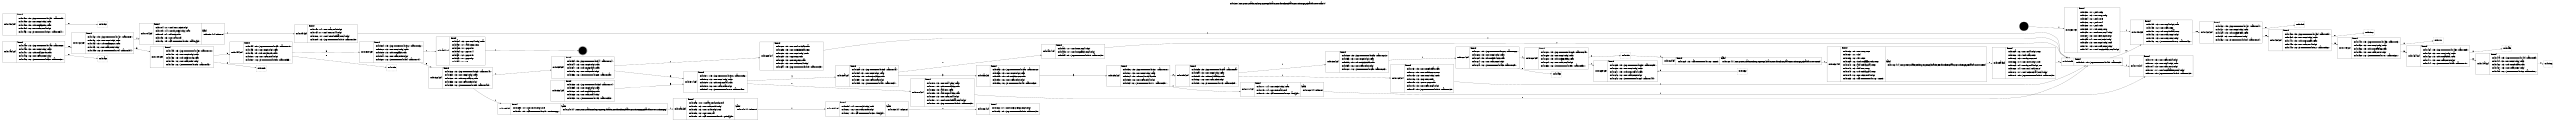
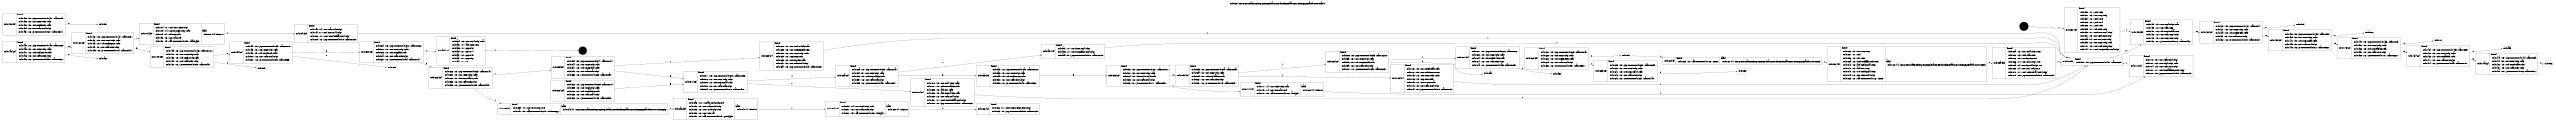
  digraph {
    label="0x4013e0 (/mnt/c/Users/mathe/Desktop/tcc/POCII/binaries/extr_linuxfsext2balloc.c_rsv_is_empty_Final-ollvm.out::main(0))"
    labelloc=t
    rankdir=LR
    node [shape=record]
    Entry [fillcolor=black height=0.3 shape=circle style=filled width=0.3]
    n2 [label="{\n     0x4013e0 [43]\l\n     | [instrs]\l\n     &nbsp;&nbsp;0x4013e0 \<+1\>: push %rbp\l\n     &nbsp;&nbsp;0x4013e1 \<+3\>: mov %rsp,%rbp\l\n     &nbsp;&nbsp;0x4013e4 \<+2\>: push %r15\l\n     &nbsp;&nbsp;0x4013e6 \<+2\>: push %r14\l\n     &nbsp;&nbsp;0x4013e8 \<+1\>: push %rbx\l\n     &nbsp;&nbsp;0x4013e9 \<+7\>: sub $0xc8,%rsp\l\n     &nbsp;&nbsp;0x4013f0 \<+7\>: movl $0x0,-0x24(%rbp)\l\n     &nbsp;&nbsp;0x4013f7 \<+3\>: mov %edi,-0x28(%rbp)\l\n     &nbsp;&nbsp;0x4013fa \<+4\>: mov %rsi,-0x30(%rbp)\l\n     &nbsp;&nbsp;0x4013fe \<+3\>: mov -0x28(%rbp),%edi\l\n     &nbsp;&nbsp;0x401401 \<+3\>: mov %edi,-0x20(%rbp)\l\n     &nbsp;&nbsp;0x401404 \<+7\>: movl $0x2321fca1,-0x64(%rbp)\l\n  }"]
    n3 [label="{\n     0x40140b [23]\l\n     | [instrs]\l\n     &nbsp;&nbsp;0x40140b \<+3\>: mov -0x64(%rbp),%eax\l\n     &nbsp;&nbsp;0x40140e \<+2\>: mov %eax,%ecx\l\n     &nbsp;&nbsp;0x401410 \<+6\>: sub $0x87b89baa,%ecx\l\n     &nbsp;&nbsp;0x401416 \<+3\>: mov %eax,-0x68(%rbp)\l\n     &nbsp;&nbsp;0x401419 \<+3\>: mov %ecx,-0x6c(%rbp)\l\n     &nbsp;&nbsp;0x40141c \<+6\>: je 0000000000401812 \<main+0x432\>\l\n  }"]
    n4 [label="{\n     0x401422 [22]\l\n     | [instrs]\l\n     &nbsp;&nbsp;0x401422 \<+5\>: jmp 0000000000401427 \<main+0x47\>\l\n     &nbsp;&nbsp;0x401427 \<+3\>: mov -0x68(%rbp),%eax\l\n     &nbsp;&nbsp;0x40142a \<+5\>: sub $0x93975df1,%eax\l\n     &nbsp;&nbsp;0x40142f \<+3\>: mov %eax,-0x70(%rbp)\l\n     &nbsp;&nbsp;0x401432 \<+6\>: je 0000000000401b0d \<main+0x72d\>\l\n  }"]
    n5 [label="{\n     0x401b0d\l\n  }" style=dashed]
    n6 [label="{\n     0x401438 [22]\l\n     | [instrs]\l\n     &nbsp;&nbsp;0x401438 \<+5\>: jmp 000000000040143d \<main+0x5d\>\l\n     &nbsp;&nbsp;0x40143d \<+3\>: mov -0x68(%rbp),%eax\l\n     &nbsp;&nbsp;0x401440 \<+5\>: sub $0xc1c2ccab,%eax\l\n     &nbsp;&nbsp;0x401445 \<+3\>: mov %eax,-0x74(%rbp)\l\n     &nbsp;&nbsp;0x401448 \<+6\>: je 0000000000401972 \<main+0x592\>\l\n  }"]
    n7 [label="{\n     0x401b19 [5]\l\n     | [instrs]\l\n     &nbsp;&nbsp;0x401b19 \<+5\>: jmp 000000000040140b \<main+0x2b\>\l\n  }"]
    n8 [label="{\n     0x401972\l\n  }" style=dashed]
    n9 [label="{\n     0x40144e [22]\l\n     | [instrs]\l\n     &nbsp;&nbsp;0x40144e \<+5\>: jmp 0000000000401453 \<main+0x73\>\l\n     &nbsp;&nbsp;0x401453 \<+3\>: mov -0x68(%rbp),%eax\l\n     &nbsp;&nbsp;0x401456 \<+5\>: sub $0xc79a9436,%eax\l\n     &nbsp;&nbsp;0x40145b \<+3\>: mov %eax,-0x78(%rbp)\l\n     &nbsp;&nbsp;0x40145e \<+6\>: je 0000000000401701 \<main+0x321\>\l\n  }"]
    Exit [fillcolor=black height=0.3 peripheries=2 shape=circle style=filled width=0.3]
    n11 [label="{\n     0x401701\l\n  }" style=dashed]
    n12 [label="{\n     0x401464 [22]\l\n     | [instrs]\l\n     &nbsp;&nbsp;0x401464 \<+5\>: jmp 0000000000401469 \<main+0x89\>\l\n     &nbsp;&nbsp;0x401469 \<+3\>: mov -0x68(%rbp),%eax\l\n     &nbsp;&nbsp;0x40146c \<+5\>: sub $0xcbaebbf1,%eax\l\n     &nbsp;&nbsp;0x401471 \<+3\>: mov %eax,-0x7c(%rbp)\l\n     &nbsp;&nbsp;0x401474 \<+6\>: je 0000000000401af5 \<main+0x715\>\l\n  }"]
    n13 [label="{\n     0x4018cc [12]\l\n     | [instrs]\l\n     &nbsp;&nbsp;0x4018cc \<+7\>: movl $0x31c45dc2,-0x64(%rbp)\l\n     &nbsp;&nbsp;0x4018d3 \<+5\>: jmp 0000000000401b19 \<main+0x739\>\l\n  }"]
    n14 [label="{\n     0x401af5\l\n  }" style=dashed]
    n15 [label="{\n     0x40147a [22]\l\n     | [instrs]\l\n     &nbsp;&nbsp;0x40147a \<+5\>: jmp 000000000040147f \<main+0x9f\>\l\n     &nbsp;&nbsp;0x40147f \<+3\>: mov -0x68(%rbp),%eax\l\n     &nbsp;&nbsp;0x401482 \<+5\>: sub $0xeeb15fa0,%eax\l\n     &nbsp;&nbsp;0x401487 \<+3\>: mov %eax,-0x80(%rbp)\l\n     &nbsp;&nbsp;0x40148a \<+6\>: je 00000000004019cc \<main+0x5ec\>\l\n  }"]
    n16 [label="{\n     0x4018bd [15]\l\n     | [instrs]\l\n     &nbsp;&nbsp;0x4018bd \<+4\>: mov -0x40(%rbp),%rdi\l\n     &nbsp;&nbsp;0x4018c1 \<+6\>: mov %eax,-0xd8(%rbp)\l\n     &nbsp;&nbsp;0x4018c7 \<+5\>: call 0000000000401030 \<free@plt\>\l\n     | [calls]\l\n     &nbsp;&nbsp;0x401030 \{1\} (unknown)\l\n  }"]
    n17 [label="{\n     0x4019cc\l\n  }" style=dashed]
    n18 [label="{\n     0x4018a6 [23]\l\n     | [instrs]\l\n     &nbsp;&nbsp;0x4018a6 \<+10\>: movabs $0x4020d6,%rdi\l\n     &nbsp;&nbsp;0x4018b0 \<+3\>: mov %eax,-0x48(%rbp)\l\n     &nbsp;&nbsp;0x4018b3 \<+3\>: mov -0x48(%rbp),%esi\l\n     &nbsp;&nbsp;0x4018b6 \<+2\>: mov $0x0,%al\l\n     &nbsp;&nbsp;0x4018b8 \<+5\>: call 0000000000401040 \<printf@plt\>\l\n     | [calls]\l\n     &nbsp;&nbsp;0x401040 \{1\} (unknown)\l\n  }"]
    n19 [label="{\n     0x401490 [25]\l\n     | [instrs]\l\n     &nbsp;&nbsp;0x401490 \<+5\>: jmp 0000000000401495 \<main+0xb5\>\l\n     &nbsp;&nbsp;0x401495 \<+3\>: mov -0x68(%rbp),%eax\l\n     &nbsp;&nbsp;0x401498 \<+5\>: sub $0xef632ec0,%eax\l\n     &nbsp;&nbsp;0x40149d \<+6\>: mov %eax,-0x84(%rbp)\l\n     &nbsp;&nbsp;0x4014a3 \<+6\>: je 0000000000401921 \<main+0x541\>\l\n  }"]
    n20 [label="{\n     0x401921\l\n  }" style=dashed]
    n21 [label="{\n     0x40185a [36]\l\n     | [instrs]\l\n     &nbsp;&nbsp;0x40185a \<+6\>: mov -0xd4(%rbp),%ecx\l\n     &nbsp;&nbsp;0x401860 \<+3\>: imul %eax,%ecx\l\n     &nbsp;&nbsp;0x401863 \<+3\>: movslq %ecx,%rsi\l\n     &nbsp;&nbsp;0x401866 \<+4\>: mov -0x40(%rbp),%rdi\l\n     &nbsp;&nbsp;0x40186a \<+4\>: movslq -0x44(%rbp),%r8\l\n     &nbsp;&nbsp;0x40186e \<+4\>: mov %rsi,(%rdi,%r8,8)\l\n     &nbsp;&nbsp;0x401872 \<+7\>: movl $0x318ce4a4,-0x64(%rbp)\l\n     &nbsp;&nbsp;0x401879 \<+5\>: jmp 0000000000401b19 \<main+0x739\>\l\n  }"]
    n22 [label="{\n     0x4014a9 [25]\l\n     | [instrs]\l\n     &nbsp;&nbsp;0x4014a9 \<+5\>: jmp 00000000004014ae \<main+0xce\>\l\n     &nbsp;&nbsp;0x4014ae \<+3\>: mov -0x68(%rbp),%eax\l\n     &nbsp;&nbsp;0x4014b1 \<+5\>: sub $0xf423e7d0,%eax\l\n     &nbsp;&nbsp;0x4014b6 \<+6\>: mov %eax,-0x88(%rbp)\l\n     &nbsp;&nbsp;0x4014bc \<+6\>: je 0000000000401a30 \<main+0x650\>\l\n  }"]
    n23 [label="{\n     0x401a30\l\n  }" style=dashed]
    n24 [label="{\n     0x4014c2 [25]\l\n     | [instrs]\l\n     &nbsp;&nbsp;0x4014c2 \<+5\>: jmp 00000000004014c7 \<main+0xe7\>\l\n     &nbsp;&nbsp;0x4014c7 \<+3\>: mov -0x68(%rbp),%eax\l\n     &nbsp;&nbsp;0x4014ca \<+5\>: sub $0xf556e610,%eax\l\n     &nbsp;&nbsp;0x4014cf \<+6\>: mov %eax,-0x8c(%rbp)\l\n     &nbsp;&nbsp;0x4014d5 \<+6\>: je 00000000004017e4 \<main+0x404\>\l\n  }"]
    n25 [label="{\n     0x401832 [40]\l\n     | [instrs]\l\n     &nbsp;&nbsp;0x401832 \<+5\>: mov $0x2,%ecx\l\n     &nbsp;&nbsp;0x401837 \<+1\>: cltd\l\n     &nbsp;&nbsp;0x401838 \<+2\>: idiv %ecx\l\n     &nbsp;&nbsp;0x40183a \<+6\>: imul $0xfffffffe,%edx,%ecx\l\n     &nbsp;&nbsp;0x401840 \<+6\>: add $0xf1f222a4,%ecx\l\n     &nbsp;&nbsp;0x401846 \<+3\>: add $0x1,%ecx\l\n     &nbsp;&nbsp;0x401849 \<+6\>: sub $0xf1f222a4,%ecx\l\n     &nbsp;&nbsp;0x40184f \<+6\>: mov %ecx,-0xd4(%rbp)\l\n     &nbsp;&nbsp;0x401855 \<+5\>: call 0000000000401160 \<next_i\>\l\n     | [calls]\l\n     &nbsp;&nbsp;0x401160 \{1\} (/mnt/c/Users/mathe/Desktop/tcc/POCII/binaries/extr_linuxfsext2balloc.c_rsv_is_empty_Final-ollvm.out::next_i)\l\n  }"]
    n26 [label="{\n     0x4017e4 [23]\l\n     | [instrs]\l\n     &nbsp;&nbsp;0x4017e4 \<+7\>: movl $0x1,-0x38(%rbp)\l\n     &nbsp;&nbsp;0x4017eb \<+4\>: movslq -0x38(%rbp),%rax\l\n     &nbsp;&nbsp;0x4017ef \<+4\>: shl $0x3,%rax\l\n     &nbsp;&nbsp;0x4017f3 \<+3\>: mov %rax,%rdi\l\n     &nbsp;&nbsp;0x4017f6 \<+5\>: call 0000000000401050 \<malloc@plt\>\l\n     | [calls]\l\n     &nbsp;&nbsp;0x401050 \{1\} (unknown)\l\n  }"]
    n27 [label="{\n     0x4014db [25]\l\n     | [instrs]\l\n     &nbsp;&nbsp;0x4014db \<+5\>: jmp 00000000004014e0 \<main+0x100\>\l\n     &nbsp;&nbsp;0x4014e0 \<+3\>: mov -0x68(%rbp),%eax\l\n     &nbsp;&nbsp;0x4014e3 \<+5\>: sub $0xf67001b6,%eax\l\n     &nbsp;&nbsp;0x4014e8 \<+6\>: mov %eax,-0x90(%rbp)\l\n     &nbsp;&nbsp;0x4014ee \<+6\>: je 00000000004018d8 \<main+0x4f8\>\l\n  }"]
    n28 [label="{\n     0x401652\l\n  }" style=dashed]
    n29 [label="{\n     0x4017fb [23]\l\n     | [instrs]\l\n     &nbsp;&nbsp;0x4017fb \<+4\>: mov %rax,-0x40(%rbp)\l\n     &nbsp;&nbsp;0x4017ff \<+7\>: movl $0x0,-0x44(%rbp)\l\n     &nbsp;&nbsp;0x401806 \<+7\>: movl $0x87b89baa,-0x64(%rbp)\l\n     &nbsp;&nbsp;0x40180d \<+5\>: jmp 0000000000401b19 \<main+0x739\>\l\n  }"]
    n30 [label="{\n     0x4018d8\l\n  }" style=dashed]
    n31 [label="{\n     0x4014f4 [25]\l\n     | [instrs]\l\n     &nbsp;&nbsp;0x4014f4 \<+5\>: jmp 00000000004014f9 \<main+0x119\>\l\n     &nbsp;&nbsp;0x4014f9 \<+3\>: mov -0x68(%rbp),%eax\l\n     &nbsp;&nbsp;0x4014fc \<+5\>: sub $0x7991275,%eax\l\n     &nbsp;&nbsp;0x401501 \<+6\>: mov %eax,-0x94(%rbp)\l\n     &nbsp;&nbsp;0x401507 \<+6\>: je 00000000004019d8 \<main+0x5f8\>\l\n  }"]
    n32 [label="{\n     0x40182d [5]\l\n     | [instrs]\l\n     &nbsp;&nbsp;0x40182d \<+5\>: call 0000000000401160 \<next_i\>\l\n     | [calls]\l\n     &nbsp;&nbsp;0x401160 \{1\} (/mnt/c/Users/mathe/Desktop/tcc/POCII/binaries/extr_linuxfsext2balloc.c_rsv_is_empty_Final-ollvm.out::next_i)\l\n  }"]
    n33 [label="{\n     0x4019d8\l\n  }" style=dashed]
    n34 [label="{\n     0x40150d [25]\l\n     | [instrs]\l\n     &nbsp;&nbsp;0x40150d \<+5\>: jmp 0000000000401512 \<main+0x132\>\l\n     &nbsp;&nbsp;0x401512 \<+3\>: mov -0x68(%rbp),%eax\l\n     &nbsp;&nbsp;0x401515 \<+5\>: sub $0xc2ffbcb,%eax\l\n     &nbsp;&nbsp;0x40151a \<+6\>: mov %eax,-0x98(%rbp)\l\n     &nbsp;&nbsp;0x401520 \<+6\>: je 0000000000401ae4 \<main+0x704\>\l\n  }"]
    n35 [label="{\n     0x401639 [25]\l\n     | [instrs]\l\n     &nbsp;&nbsp;0x401639 \<+5\>: jmp 000000000040163e \<main+0x25e\>\l\n     &nbsp;&nbsp;0x40163e \<+3\>: mov -0x68(%rbp),%eax\l\n     &nbsp;&nbsp;0x401641 \<+5\>: sub $0x6176f404,%eax\l\n     &nbsp;&nbsp;0x401646 \<+6\>: mov %eax,-0xc8(%rbp)\l\n     &nbsp;&nbsp;0x40164c \<+6\>: je 000000000040182d \<main+0x44d\>\l\n  }"]
    n36 [label="{\n     0x401ae4 [17]\l\n     | [instrs]\l\n     &nbsp;&nbsp;0x401ae4 \<+3\>: mov -0x24(%rbp),%eax\l\n     &nbsp;&nbsp;0x401ae7 \<+7\>: add $0xc8,%rsp\l\n     &nbsp;&nbsp;0x401aee \<+1\>: pop %rbx\l\n     &nbsp;&nbsp;0x401aef \<+2\>: pop %r14\l\n     &nbsp;&nbsp;0x401af1 \<+2\>: pop %r15\l\n     &nbsp;&nbsp;0x401af3 \<+1\>: pop %rbp\l\n     &nbsp;&nbsp;0x401af4 \<+1\>: ret\l\n  }"]
    n37 [label="{\n     0x401526 [25]\l\n     | [instrs]\l\n     &nbsp;&nbsp;0x401526 \<+5\>: jmp 000000000040152b \<main+0x14b\>\l\n     &nbsp;&nbsp;0x40152b \<+3\>: mov -0x68(%rbp),%eax\l\n     &nbsp;&nbsp;0x40152e \<+5\>: sub $0x11e4a316,%eax\l\n     &nbsp;&nbsp;0x401533 \<+6\>: mov %eax,-0x9c(%rbp)\l\n     &nbsp;&nbsp;0x401539 \<+6\>: je 000000000040189d \<main+0x4bd\>\l\n  }"]
    n38 [label="{\n     0x401991\l\n  }" style=dashed]
    n39 [label="{\n     0x40189d [9]\l\n     | [instrs]\l\n     &nbsp;&nbsp;0x40189d \<+4\>: mov -0x40(%rbp),%rdi\l\n     &nbsp;&nbsp;0x4018a1 \<+5\>: call 0000000000401240 \<rsv_is_empty\>\l\n     | [calls]\l\n     &nbsp;&nbsp;0x401240 \{1\} (/mnt/c/Users/mathe/Desktop/tcc/POCII/binaries/extr_linuxfsext2balloc.c_rsv_is_empty_Final-ollvm.out::rsv_is_empty)\l\n  }"]
    n40 [label="{\n     0x40153f [25]\l\n     | [instrs]\l\n     &nbsp;&nbsp;0x40153f \<+5\>: jmp 0000000000401544 \<main+0x164\>\l\n     &nbsp;&nbsp;0x401544 \<+3\>: mov -0x68(%rbp),%eax\l\n     &nbsp;&nbsp;0x401547 \<+5\>: sub $0x2321fca1,%eax\l\n     &nbsp;&nbsp;0x40154c \<+6\>: mov %eax,-0xa0(%rbp)\l\n     &nbsp;&nbsp;0x401552 \<+6\>: je 000000000040168e \<main+0x2ae\>\l\n  }"]
    n41 [label="{\n     0x401620 [25]\l\n     | [instrs]\l\n     &nbsp;&nbsp;0x401620 \<+5\>: jmp 0000000000401625 \<main+0x245\>\l\n     &nbsp;&nbsp;0x401625 \<+3\>: mov -0x68(%rbp),%eax\l\n     &nbsp;&nbsp;0x401628 \<+5\>: sub $0x5e619992,%eax\l\n     &nbsp;&nbsp;0x40162d \<+6\>: mov %eax,-0xc4(%rbp)\l\n     &nbsp;&nbsp;0x401633 \<+6\>: je 0000000000401991 \<main+0x5b1\>\l\n  }"]
    n42 [label="{\n     0x40168e [27]\l\n     | [instrs]\l\n     &nbsp;&nbsp;0x40168e \<+5\>: mov $0x4707534b,%eax\l\n     &nbsp;&nbsp;0x401693 \<+5\>: mov $0x523303dd,%ecx\l\n     &nbsp;&nbsp;0x401698 \<+3\>: mov -0x20(%rbp),%edx\l\n     &nbsp;&nbsp;0x40169b \<+3\>: cmp $0x2,%edx\l\n     &nbsp;&nbsp;0x40169e \<+3\>: cmovne %ecx,%eax\l\n     &nbsp;&nbsp;0x4016a1 \<+3\>: mov %eax,-0x64(%rbp)\l\n     &nbsp;&nbsp;0x4016a4 \<+5\>: jmp 0000000000401b19 \<main+0x739\>\l\n  }"]
    n43 [label="{\n     0x401571 [25]\l\n     | [instrs]\l\n     &nbsp;&nbsp;0x401571 \<+5\>: jmp 0000000000401576 \<main+0x196\>\l\n     &nbsp;&nbsp;0x401576 \<+3\>: mov -0x68(%rbp),%eax\l\n     &nbsp;&nbsp;0x401579 \<+5\>: sub $0x318ce4a4,%eax\l\n     &nbsp;&nbsp;0x40157e \<+6\>: mov %eax,-0xa8(%rbp)\l\n     &nbsp;&nbsp;0x401584 \<+6\>: je 000000000040187e \<main+0x49e\>\l\n  }"]
    n44 [label="{\n     0x401ac5\l\n  }" style=dashed]
    n45 [label="{\n     0x401558 [25]\l\n     | [instrs]\l\n     &nbsp;&nbsp;0x401558 \<+5\>: jmp 000000000040155d \<main+0x17d\>\l\n     &nbsp;&nbsp;0x40155d \<+3\>: mov -0x68(%rbp),%eax\l\n     &nbsp;&nbsp;0x401560 \<+5\>: sub $0x2aea05ec,%eax\l\n     &nbsp;&nbsp;0x401565 \<+6\>: mov %eax,-0xa4(%rbp)\l\n     &nbsp;&nbsp;0x40156b \<+6\>: je 0000000000401793 \<main+0x3b3\>\l\n  }"]
    n46 [label="{\n     0x401607 [25]\l\n     | [instrs]\l\n     &nbsp;&nbsp;0x401607 \<+5\>: jmp 000000000040160c \<main+0x22c\>\l\n     &nbsp;&nbsp;0x40160c \<+3\>: mov -0x68(%rbp),%eax\l\n     &nbsp;&nbsp;0x40160f \<+5\>: sub $0x53514823,%eax\l\n     &nbsp;&nbsp;0x401614 \<+6\>: mov %eax,-0xc0(%rbp)\l\n     &nbsp;&nbsp;0x40161a \<+6\>: je 0000000000401ac5 \<main+0x6e5\>\l\n  }"]
    n47 [label="{\n     0x40187e [31]\l\n     | [instrs]\l\n     &nbsp;&nbsp;0x40187e \<+3\>: mov -0x44(%rbp),%eax\l\n     &nbsp;&nbsp;0x401881 \<+5\>: sub $0x881a403c,%eax\l\n     &nbsp;&nbsp;0x401886 \<+3\>: add $0x1,%eax\l\n     &nbsp;&nbsp;0x401889 \<+5\>: add $0x881a403c,%eax\l\n     &nbsp;&nbsp;0x40188e \<+3\>: mov %eax,-0x44(%rbp)\l\n     &nbsp;&nbsp;0x401891 \<+7\>: movl $0x87b89baa,-0x64(%rbp)\l\n     &nbsp;&nbsp;0x401898 \<+5\>: jmp 0000000000401b19 \<main+0x739\>\l\n  }"]
    n48 [label="{\n     0x40158a [25]\l\n     | [instrs]\l\n     &nbsp;&nbsp;0x40158a \<+5\>: jmp 000000000040158f \<main+0x1af\>\l\n     &nbsp;&nbsp;0x40158f \<+3\>: mov -0x68(%rbp),%eax\l\n     &nbsp;&nbsp;0x401592 \<+5\>: sub $0x31c45dc2,%eax\l\n     &nbsp;&nbsp;0x401597 \<+6\>: mov %eax,-0xac(%rbp)\l\n     &nbsp;&nbsp;0x40159d \<+6\>: je 0000000000401ad1 \<main+0x6f1\>\l\n  }"]
+   n49 [label="{\n     0x4016a9\l\n  }" style=dashed]
    n50 [label="{\n     0x401ad1 [19]\l\n     | [instrs]\l\n     &nbsp;&nbsp;0x401ad1 \<+7\>: movl $0x0,-0x24(%rbp)\l\n     &nbsp;&nbsp;0x401ad8 \<+7\>: movl $0xc2ffbcb,-0x64(%rbp)\l\n     &nbsp;&nbsp;0x401adf \<+5\>: jmp 0000000000401b19 \<main+0x739\>\l\n  }"]
    n51 [label="{\n     0x4015a3 [25]\l\n     | [instrs]\l\n     &nbsp;&nbsp;0x4015a3 \<+5\>: jmp 00000000004015a8 \<main+0x1c8\>\l\n     &nbsp;&nbsp;0x4015a8 \<+3\>: mov -0x68(%rbp),%eax\l\n     &nbsp;&nbsp;0x4015ab \<+5\>: sub $0x3b521c08,%eax\l\n     &nbsp;&nbsp;0x4015b0 \<+6\>: mov %eax,-0xb0(%rbp)\l\n     &nbsp;&nbsp;0x4015b6 \<+6\>: je 00000000004017ae \<main+0x3ce\>\l\n  }"]
    n52 [label="{\n     0x4015bc [25]\l\n     | [instrs]\l\n     &nbsp;&nbsp;0x4015bc \<+5\>: jmp 00000000004015c1 \<main+0x1e1\>\l\n     &nbsp;&nbsp;0x4015c1 \<+3\>: mov -0x68(%rbp),%eax\l\n     &nbsp;&nbsp;0x4015c4 \<+5\>: sub $0x4707534b,%eax\l\n     &nbsp;&nbsp;0x4015c9 \<+6\>: mov %eax,-0xb4(%rbp)\l\n     &nbsp;&nbsp;0x4015cf \<+6\>: je 0000000000401771 \<main+0x391\>\l\n  }"]
    n53 [label="{\n     0x4015ee [25]\l\n     | [instrs]\l\n     &nbsp;&nbsp;0x4015ee \<+5\>: jmp 00000000004015f3 \<main+0x213\>\l\n     &nbsp;&nbsp;0x4015f3 \<+3\>: mov -0x68(%rbp),%eax\l\n     &nbsp;&nbsp;0x4015f6 \<+5\>: sub $0x523303dd,%eax\l\n     &nbsp;&nbsp;0x4015fb \<+6\>: mov %eax,-0xbc(%rbp)\l\n     &nbsp;&nbsp;0x401601 \<+6\>: je 00000000004016a9 \<main+0x2c9\>\l\n  }"]
    n54 [label="{\n     0x401771 [13]\l\n     | [instrs]\l\n     &nbsp;&nbsp;0x401771 \<+4\>: mov -0x30(%rbp),%rax\l\n     &nbsp;&nbsp;0x401775 \<+4\>: mov 0x8(%rax),%rdi\l\n     &nbsp;&nbsp;0x401779 \<+5\>: call 0000000000401060 \<atoi@plt\>\l\n     | [calls]\l\n     &nbsp;&nbsp;0x401060 \{1\} (unknown)\l\n  }"]
    n55 [label="{\n     0x4015d5 [25]\l\n     | [instrs]\l\n     &nbsp;&nbsp;0x4015d5 \<+5\>: jmp 00000000004015da \<main+0x1fa\>\l\n     &nbsp;&nbsp;0x4015da \<+3\>: mov -0x68(%rbp),%eax\l\n     &nbsp;&nbsp;0x4015dd \<+5\>: sub $0x47dadb92,%eax\l\n     &nbsp;&nbsp;0x4015e2 \<+6\>: mov %eax,-0xb8(%rbp)\l\n     &nbsp;&nbsp;0x4015e8 \<+6\>: je 00000000004017c9 \<main+0x3e9\>\l\n  }"]
    n56 [label="{\n     0x4017c9 [27]\l\n     | [instrs]\l\n     &nbsp;&nbsp;0x4017c9 \<+5\>: mov $0xeeb15fa0,%eax\l\n     &nbsp;&nbsp;0x4017ce \<+5\>: mov $0xf556e610,%ecx\l\n     &nbsp;&nbsp;0x4017d3 \<+3\>: mov -0x1c(%rbp),%edx\l\n     &nbsp;&nbsp;0x4017d6 \<+3\>: cmp $0x0,%edx\l\n     &nbsp;&nbsp;0x4017d9 \<+3\>: cmove %ecx,%eax\l\n     &nbsp;&nbsp;0x4017dc \<+3\>: mov %eax,-0x64(%rbp)\l\n     &nbsp;&nbsp;0x4017df \<+5\>: jmp 0000000000401b19 \<main+0x739\>\l\n  }"]
    n57 [label="{\n     0x40177e [21]\l\n     | [instrs]\l\n     &nbsp;&nbsp;0x40177e \<+3\>: mov %eax,-0x34(%rbp)\l\n     &nbsp;&nbsp;0x401781 \<+3\>: mov -0x34(%rbp),%eax\l\n     &nbsp;&nbsp;0x401784 \<+3\>: mov %eax,-0x1c(%rbp)\l\n     &nbsp;&nbsp;0x401787 \<+7\>: movl $0x2aea05ec,-0x64(%rbp)\l\n     &nbsp;&nbsp;0x40178e \<+5\>: jmp 0000000000401b19 \<main+0x739\>\l\n  }"]
    Entry -> n2 [label=" 1"]
    n2 -> n3 [label=" 1"]
    n3 -> n4 [label=" 10"]
    n4 -> n5 [label=" 0"]
    n4 -> n6 [label=" 10"]
    n6 -> n8 [label=" 0"]
    n6 -> n9 [label=" 10"]
    n7 -> n3 [label=" 11"]
    n9 -> n11 [label=" 0"]
    n9 -> n12 [label=" 10"]
    n12 -> n14 [label=" 0"]
    n12 -> n15 [label=" 10"]
    n15 -> n17 [label=" 0"]
    n16 -> n13 [label=" 1"]
    n18 -> n16 [label=" 1"]
    n19 -> n20 [label=" 0"]
    n21 -> n7 [label=" 1"]
    n22 -> n23 [label=" 0"]
    n22 -> n24 [label=" 10"]
    n24 -> n26 [label=" 1"]
    n24 -> n27 [label=" 9"]
    n25 -> n21 [label=" 1"]
    n26 -> n29 [label=" 1"]
    n27 -> n30 [label=" 0"]
    n27 -> n31 [label=" 9"]
    n29 -> n7 [label=" 1"]
    n31 -> n33 [label=" 0"]
    n31 -> n34 [label=" 9"]
    n32 -> n25 [label=" 1"]
    n34 -> n36 [label=" 1"]
    n34 -> n37 [label=" 8"]
-   n28 -> n35 [label=" 0"]
+   n35 -> n28 [label=" 0"]
    n36 -> Exit [label=" 1"]
    n37 -> n39 [label=" 1"]
    n37 -> n40 [label=" 7"]
    n38 -> n32 [label=" 1"]
    n39 -> n18 [label=" 1"]
    n40 -> n42 [label=" 1"]
    n40 -> n43 [label=" 6"]
    n41 -> n35 [label=" 1"]
    n41 -> n38 [label=" 0"]
    n42 -> n7 [label=" 1"]
    n43 -> n47 [label=" 1"]
    n43 -> n48 [label=" 4"]
    n45 -> n43 [label=" 5"]
-   n46 -> n41 [label=" 1"]
    n46 -> n44 [label=" 0"]
    n47 -> n7 [label=" 1"]
    n48 -> n50 [label=" 1"]
    n48 -> n51 [label=" 3"]
    n50 -> n7 [label=" 1"]
    n51 -> n52 [label=" 3"]
    n52 -> n54 [label=" 1"]
    n52 -> n55 [label=" 2"]
    n53 -> n46 [label=" 1"]
+   n53 -> n49 [label=" 0"]
    n54 -> n57 [label=" 1"]
    n55 -> n53 [label=" 1"]
    n55 -> n56 [label=" 1"]
    n56 -> n7 [label=" 1"]
-   n7 -> n57 [label=" 1"]
+   n57 -> n7 [label=" 1"]
  }
